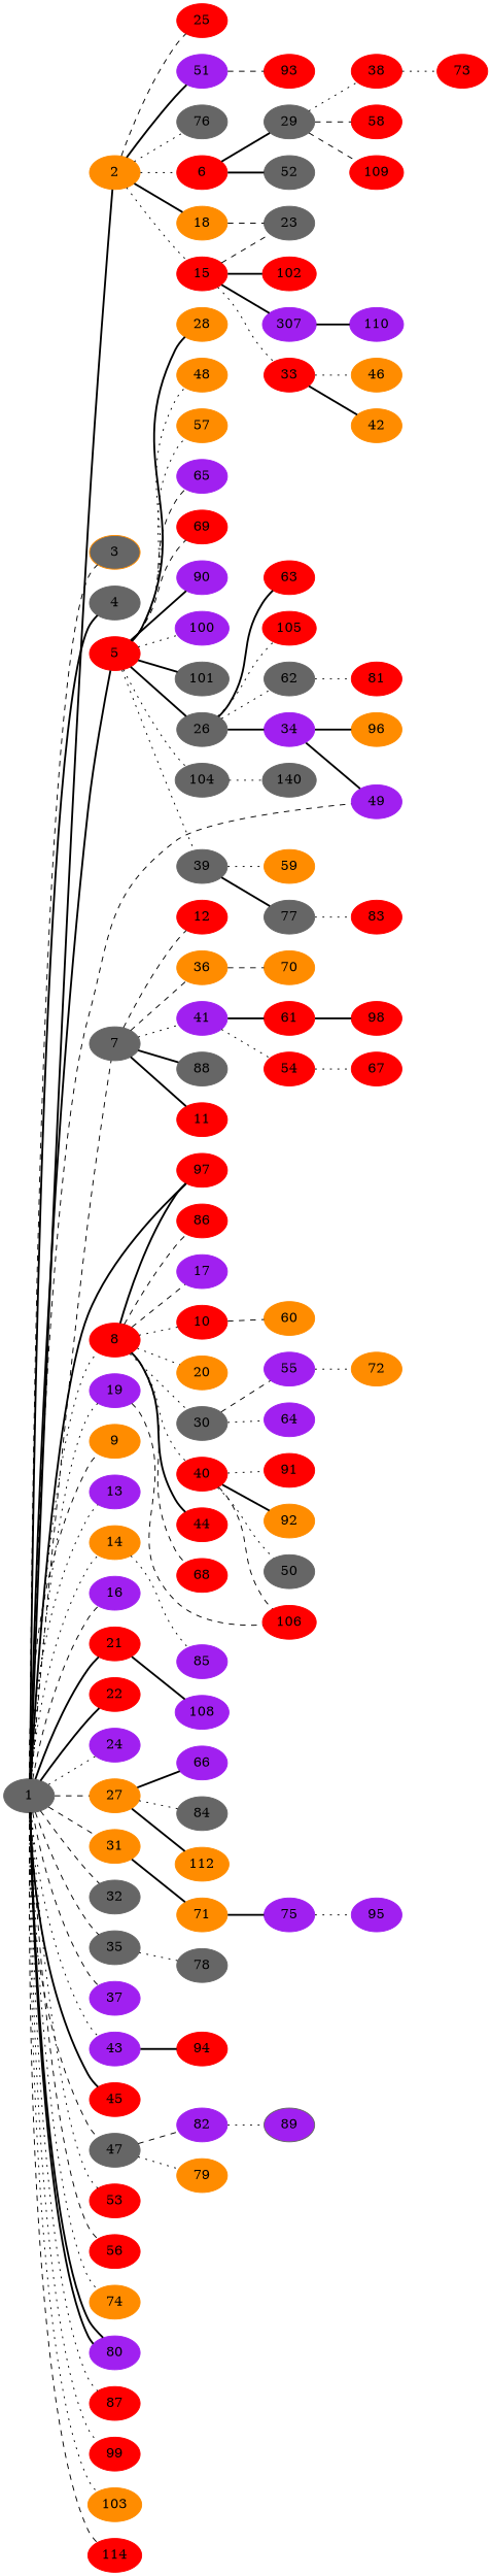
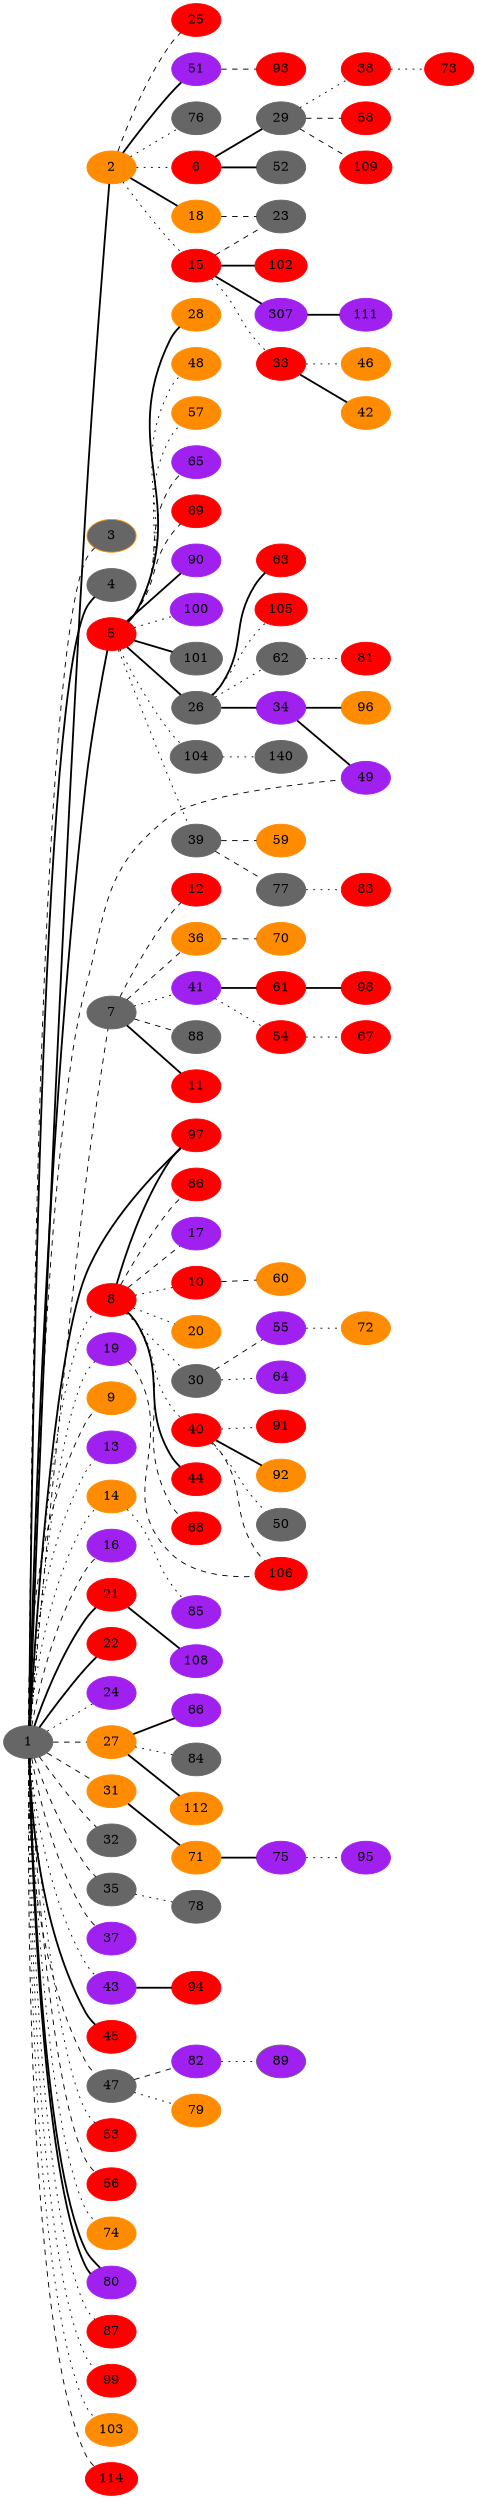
  graph {
    rankdir=LR
    node [color=red style=filled]
    edge [style=dotted]
    1 [color=gray40]
    2 [color=darkorange]
    3 [color=darkorange fillcolor=gray40]
    4 [color=gray40]
    5
    7 [color=gray40]
    8
    9 [color=darkorange]
    13 [color=purple]
    14 [color=darkorange]
    16 [color=purple]
    19 [color=purple]
    21
    22
    24 [color=purple]
    27 [color=darkorange]
    31 [color=darkorange]
    32 [color=gray40]
    35 [color=gray40]
    37 [color=purple]
    43 [color=purple]
    45
    47 [color=gray40]
    49 [color=purple]
    53
    56
    74 [color=darkorange]
    80 [color=purple]
    87
    97
    99
    103 [color=darkorange]
    114
    6
    15
    18 [color=darkorange]
    25
    51 [color=purple]
    76 [color=gray40]
    26 [color=gray40]
    28 [color=darkorange]
    39 [color=gray40]
    48 [color=darkorange]
    57 [color=darkorange]
    65 [color=purple]
    69
    90 [color=purple]
    100 [color=purple]
    101 [color=gray40]
    104 [color=gray40]
    11
    12
    36 [color=darkorange]
    41 [color=purple]
    88 [color=gray40]
    10
    17 [color=purple]
    20 [color=darkorange]
    30 [color=gray40]
    40
    44
    68
    86
    85 [color=purple]
    106
    108 [color=purple]
    66 [color=purple]
    84 [color=gray40]
    112 [color=darkorange]
    71 [color=darkorange]
    78 [color=gray40]
    94
    79 [color=darkorange]
    82 [color=purple]
    29 [color=gray40]
    52 [color=gray40]
    23 [color=gray40]
    33
    102
    n80 [color=purple label=307]
    93
    34 [color=purple]
    62 [color=gray40]
    63
    105
    59 [color=darkorange]
    77 [color=gray40]
    n88 [color=gray40 label=140]
    38
    58
    109
    70 [color=darkorange]
    54
    61
    60 [color=darkorange]
    55 [color=purple]
    64 [color=purple]
    50 [color=gray40]
    91
    92 [color=darkorange]
    42 [color=darkorange]
    46 [color=darkorange]
-   111 [color=purple label=110]
+   111 [color=purple]
    96 [color=darkorange]
    81
    73
    72 [color=darkorange]
    75 [color=purple]
    83
    67
    98
    89 [color=gray40 fillcolor=purple]
    95 [color=purple]
    1 -- 2 [style=bold]
    1 -- 3 [style=dashed]
    1 -- 4 [style=bold]
    1 -- 5 [style=bold]
    1 -- 7 [style=dashed]
    1 -- 8
    1 -- 9 [style=dashed]
    1 -- 13
    1 -- 14
    1 -- 16 [style=dashed]
    1 -- 19
    1 -- 21 [style=bold]
    1 -- 22 [style=bold]
    1 -- 24
    1 -- 27 [style=dashed]
    1 -- 31 [style=dashed]
    1 -- 32 [style=dashed]
    1 -- 35 [style=dashed]
    1 -- 37 [style=dashed]
    1 -- 43
    1 -- 45 [style=bold]
    1 -- 47 [style=dashed]
    1 -- 49 [style=dashed]
    1 -- 53
    1 -- 56 [style=dashed]
    1 -- 74
    1 -- 80 [style=bold]
    1 -- 80 [style=bold]
    1 -- 87
    1 -- 97 [style=bold]
    1 -- 99
    1 -- 103
    1 -- 114 [style=dashed]
    2 -- 6
    2 -- 15
    2 -- 18 [style=bold]
    2 -- 25 [style=dashed]
    2 -- 51 [style=bold]
    2 -- 76
    5 -- 26 [style=bold]
    5 -- 28 [style=bold]
    5 -- 39
    5 -- 48
    5 -- 57
    5 -- 65 [style=dashed]
    5 -- 69 [style=dashed]
    5 -- 90 [style=bold]
    5 -- 100
    5 -- 101 [style=bold]
    5 -- 104
    7 -- 11 [style=bold]
    7 -- 12 [style=dashed]
    7 -- 36 [style=dashed]
    7 -- 41
-   7 -- 88 [style=bold]
+   7 -- 88 [style=dashed]
    8 -- 97 [style=bold]
    8 -- 10
    8 -- 17 [style=dashed]
    8 -- 20
    8 -- 30
    8 -- 40
    8 -- 44 [style=bold]
    8 -- 68 [style=dashed]
    8 -- 86 [style=dashed]
    14 -- 85
    19 -- 106 [style=dashed]
    21 -- 108 [style=bold]
    27 -- 66 [style=bold]
    27 -- 84
    27 -- 112 [style=bold]
    31 -- 71 [style=bold]
    35 -- 78
    43 -- 94 [style=bold]
    47 -- 79
    47 -- 82 [style=dashed]
    6 -- 29 [style=bold]
    6 -- 52 [style=bold]
    15 -- 23 [style=dashed]
    15 -- 33
    15 -- 102 [style=bold]
    15 -- n80 [style=bold]
    18 -- 23 [style=dashed]
    51 -- 93 [style=dashed]
    26 -- 34 [style=bold]
    26 -- 62
    26 -- 63 [style=bold]
    26 -- 105
-   39 -- 59
-   39 -- 77 [style=bold]
+   39 -- 59 [style=dashed]
+   39 -- 77 [style=dashed]
    104 -- n88
    36 -- 70 [style=dashed]
    41 -- 54
    41 -- 61 [style=bold]
    10 -- 60 [style=dashed]
    30 -- 55 [style=dashed]
    30 -- 64
    40 -- 106 [style=dashed]
    40 -- 50
    40 -- 91
    40 -- 92 [style=bold]
    71 -- 75 [style=bold]
    82 -- 89
    29 -- 38
    29 -- 58 [style=dashed]
    29 -- 109 [style=dashed]
    33 -- 42 [style=bold]
    33 -- 46
    n80 -- 111 [style=bold]
    34 -- 49 [style=bold]
    34 -- 96 [style=bold]
    62 -- 81
    77 -- 83
    38 -- 73
    54 -- 67
    61 -- 98 [style=bold]
    55 -- 72
    75 -- 95
  }
